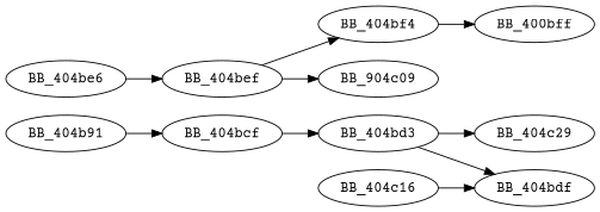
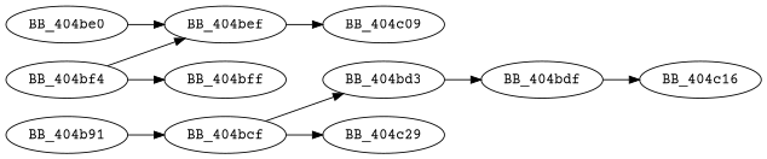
  digraph {
    fontname="Courier Prime"
    rankdir=LR
    node [fontname="Courier Prime"]
    edge [fontname="Courier Prime"]
    n1 [label=BB_404b91]
    BB_404bcf
    BB_404bd3
    n4 [label=BB_404c29]
    BB_404bdf
    BB_404c16
-   BB_404be6
+   BB_404be6 [label=BB_404be0]
    BB_404bef
    BB_404bf4
-   BB_404c09 [label=BB_904c09]
-   BB_404bff [label=BB_400bff]
+   BB_404c09
+   BB_404bff
    n1 -> BB_404bcf
    BB_404bcf -> BB_404bd3
-   BB_404bd3 -> n4
+   BB_404bcf -> n4
    BB_404bd3 -> BB_404bdf
-   BB_404c16 -> BB_404bdf
+   BB_404bdf -> BB_404c16
    BB_404be6 -> BB_404bef
-   BB_404bef -> BB_404bf4
+   BB_404bf4 -> BB_404bef
    BB_404bef -> BB_404c09
    BB_404bf4 -> BB_404bff
  }
